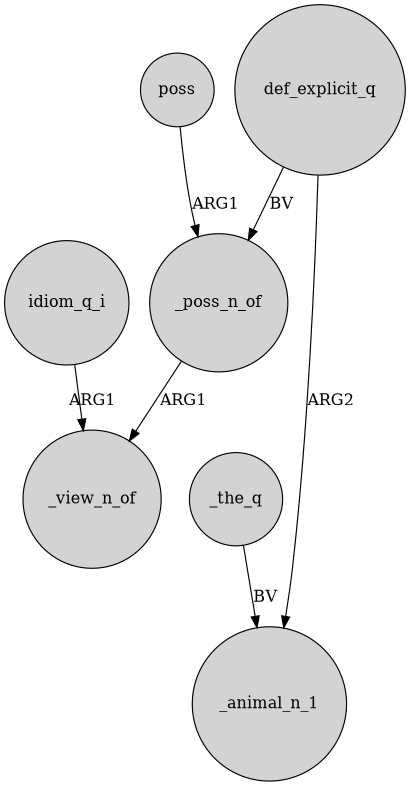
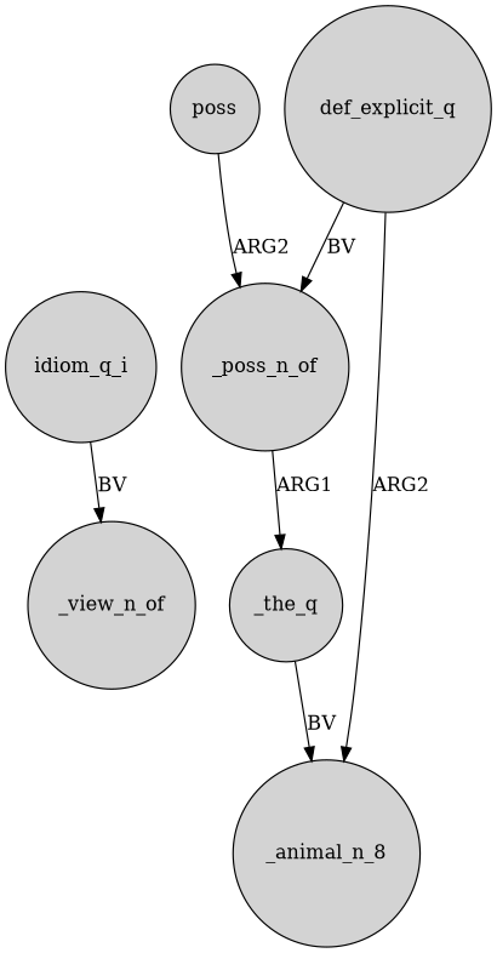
  digraph {
    node [shape=circle style=filled]
    n1 [label=_poss_n_of]
    _view_n_of
    _the_q
-   _animal_n_1
+   _animal_n_1 [label=_animal_n_8]
    def_explicit_q
    poss
    idiom_q_i
-   n1 -> _view_n_of [label=ARG1]
+   n1 -> _the_q [label=ARG1]
    _the_q -> _animal_n_1 [label=BV]
    def_explicit_q -> n1 [label=BV]
    def_explicit_q -> _animal_n_1 [label=ARG2]
-   poss -> n1 [label=ARG1]
-   idiom_q_i -> _view_n_of [label=ARG1]
+   poss -> n1 [label=ARG2]
+   idiom_q_i -> _view_n_of [label=BV]
  }
